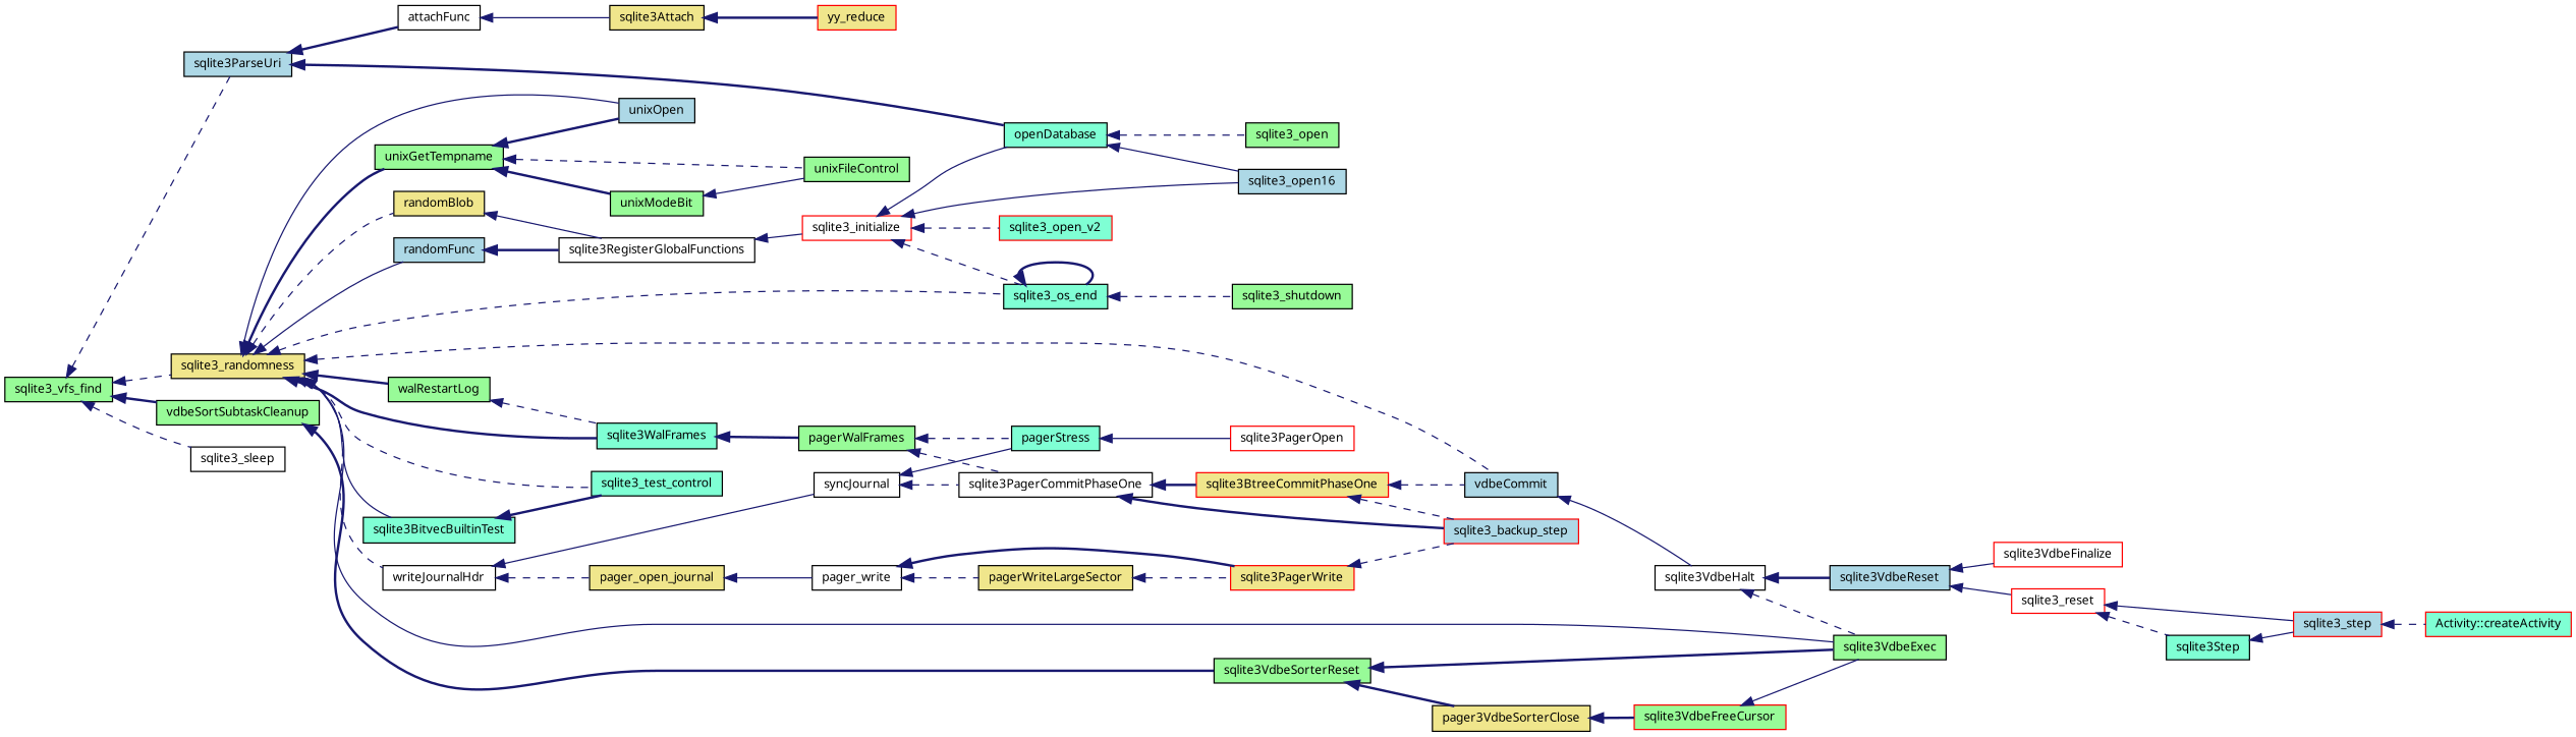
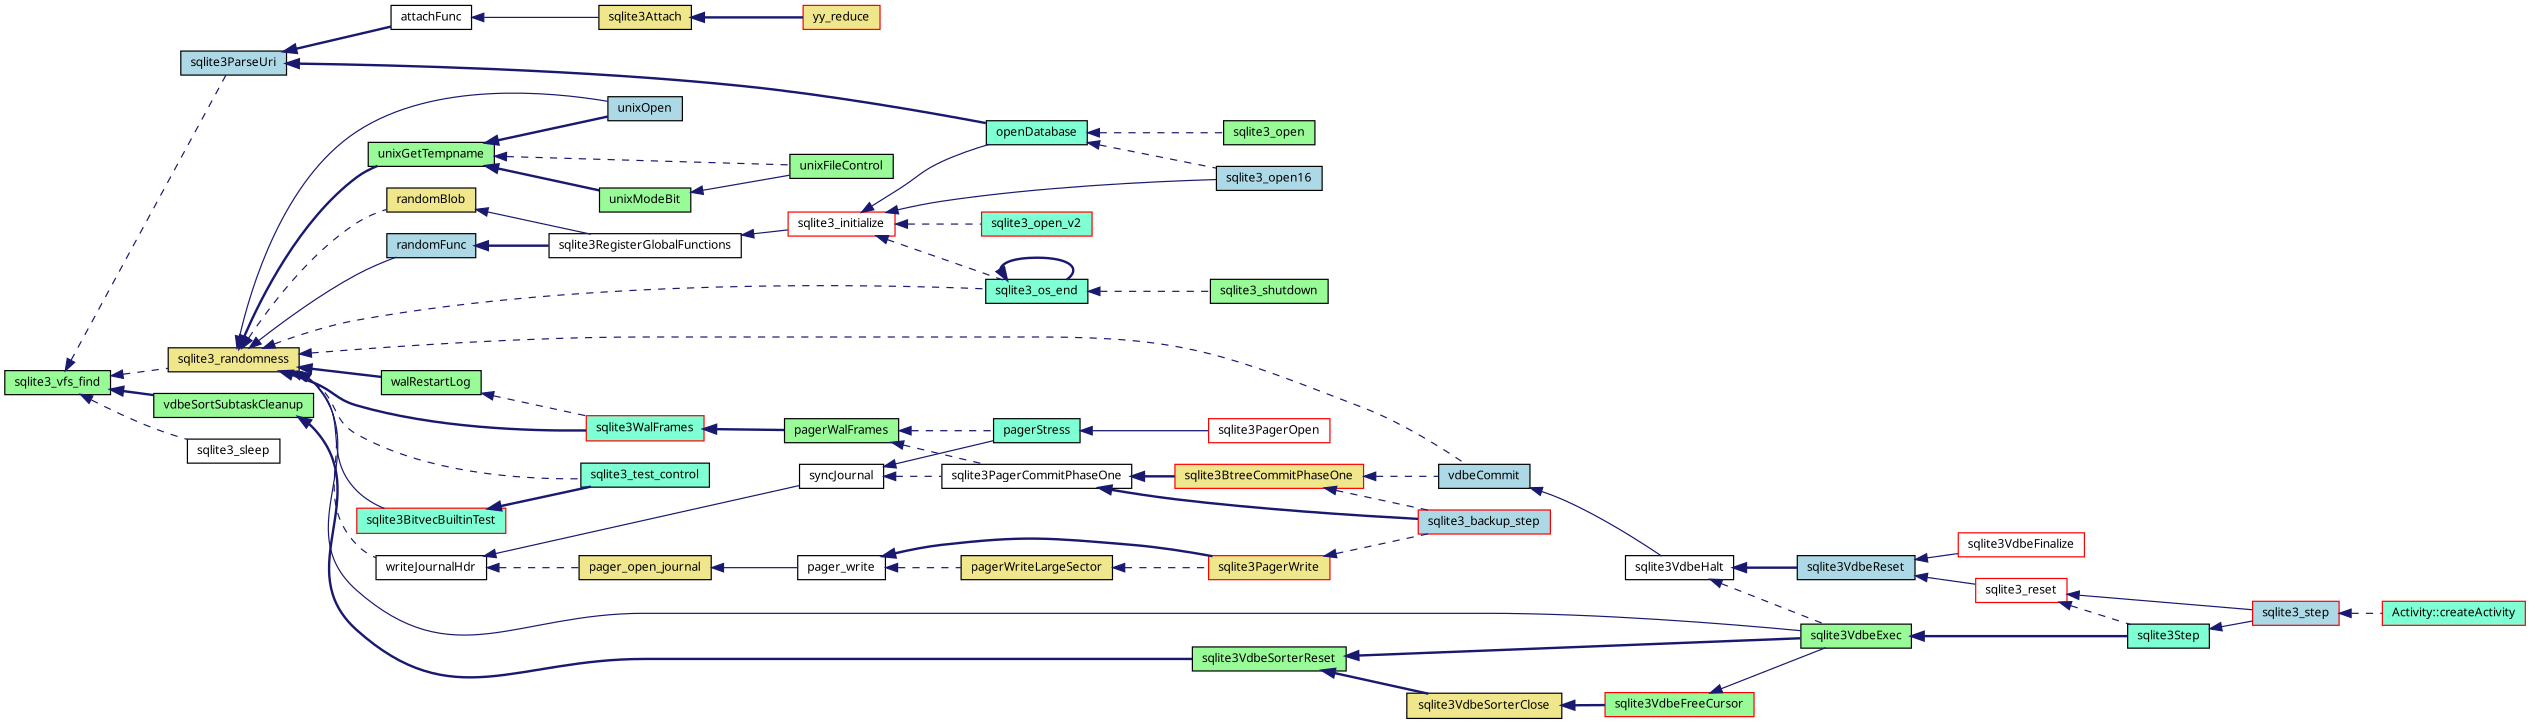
  digraph {
    fontname="Noto Sans"
    rankdir=LR
    node [color=black fillcolor=palegreen fontname="Noto Sans" fontsize=10 shape=record style=filled]
    edge [color=midnightblue dir=back fontname="Noto Sans" fontsize=10 labelfontname=FreeSans labelfontsize=10 style=dashed]
    n1 [fontcolor=black height=0.2 label=sqlite3_vfs_find width=0.4]
    n2 [fillcolor=khaki height=0.2 label=sqlite3_randomness width=0.4]
    n3 [height=0.2 label=vdbeSortSubtaskCleanup width=0.4]
    n4 [fillcolor=lightblue height=0.2 label=sqlite3ParseUri width=0.4]
    n5 [fillcolor=white height=0.2 label=sqlite3_sleep width=0.4]
    n6 [height=0.2 label=unixGetTempname width=0.4]
    n7 [fillcolor=lightblue height=0.2 label=unixOpen width=0.4]
    n8 [fillcolor=aquamarine height=0.2 label=sqlite3_os_end width=0.4]
-   n9 [fillcolor=aquamarine height=0.2 label=sqlite3BitvecBuiltinTest width=0.4]
+   n9 [color=red fillcolor=aquamarine height=0.2 label=sqlite3BitvecBuiltinTest width=0.4]
    n10 [fillcolor=aquamarine height=0.2 label=sqlite3_test_control width=0.4]
    n11 [fillcolor=white height=0.2 label=writeJournalHdr width=0.4]
    n12 [fillcolor=lightblue height=0.2 label=vdbeCommit width=0.4]
    n13 [height=0.2 label=sqlite3VdbeExec width=0.4]
    n14 [height=0.2 label=walRestartLog width=0.4]
-   n15 [fillcolor=aquamarine height=0.2 label=sqlite3WalFrames width=0.4]
+   n15 [color=red fillcolor=aquamarine height=0.2 label=sqlite3WalFrames width=0.4]
    n16 [fillcolor=lightblue height=0.2 label=randomFunc width=0.4]
    n17 [fillcolor=khaki height=0.2 label=randomBlob width=0.4]
    n18 [height=0.2 label=sqlite3VdbeSorterReset width=0.4]
    n19 [fillcolor=aquamarine height=0.2 label=openDatabase width=0.4]
    n20 [fillcolor=white height=0.2 label=attachFunc width=0.4]
    n21 [height=0.2 label=unixModeBit width=0.4]
    n22 [height=0.2 label=unixFileControl width=0.4]
    n23 [height=0.2 label=sqlite3_shutdown width=0.4]
    n24 [fillcolor=white height=0.2 label=syncJournal width=0.4]
    n25 [fillcolor=khaki height=0.2 label=pager_open_journal width=0.4]
    n26 [fillcolor=white height=0.2 label=sqlite3VdbeHalt width=0.4]
    n27 [fillcolor=aquamarine height=0.2 label=sqlite3Step width=0.4]
    n28 [height=0.2 label=pagerWalFrames width=0.4]
    n29 [fillcolor=white height=0.2 label=sqlite3RegisterGlobalFunctions width=0.4]
    n30 [fillcolor=aquamarine height=0.2 label=pagerStress width=0.4]
    n31 [fillcolor=white height=0.2 label=sqlite3PagerCommitPhaseOne width=0.4]
    n32 [fillcolor=white height=0.2 label=pager_write width=0.4]
    n33 [color=red fillcolor=white height=0.2 label=sqlite3PagerOpen width=0.4]
    n34 [color=red fillcolor=khaki height=0.2 label=sqlite3BtreeCommitPhaseOne width=0.4]
    n35 [color=red fillcolor=lightblue height=0.2 label=sqlite3_backup_step width=0.4]
    n36 [fillcolor=lightblue height=0.2 label=sqlite3VdbeReset width=0.4]
    n37 [color=red fillcolor=white height=0.2 label=sqlite3VdbeFinalize width=0.4]
    n38 [color=red fillcolor=white height=0.2 label=sqlite3_reset width=0.4]
    n39 [color=red fillcolor=lightblue height=0.2 label=sqlite3_step width=0.4]
    n40 [color=red fillcolor=aquamarine height=0.2 label="Activity::createActivity" width=0.4]
    n41 [fillcolor=khaki height=0.2 label=pagerWriteLargeSector width=0.4]
    n42 [color=red fillcolor=khaki height=0.2 label=sqlite3PagerWrite width=0.4]
    n43 [color=red fillcolor=white height=0.2 label=sqlite3_initialize width=0.4]
    n44 [fillcolor=lightblue height=0.2 label=sqlite3_open16 width=0.4]
    n45 [color=red fillcolor=aquamarine height=0.2 label=sqlite3_open_v2 width=0.4]
    n46 [height=0.2 label=sqlite3_open width=0.4]
-   n47 [fillcolor=khaki height=0.2 label=pager3VdbeSorterClose width=0.4]
+   n47 [fillcolor=khaki height=0.2 label=sqlite3VdbeSorterClose width=0.4]
    n48 [color=red height=0.2 label=sqlite3VdbeFreeCursor width=0.4]
    n49 [fillcolor=khaki height=0.2 label=sqlite3Attach width=0.4]
    n50 [color=red fillcolor=khaki height=0.2 label=yy_reduce width=0.4]
    n1 -> n2
    n1 -> n3 [style=bold]
    n1 -> n4
    n1 -> n5
    n2 -> n6 [style=bold]
    n2 -> n7 [style=solid]
    n2 -> n8
    n2 -> n9 [style=solid]
    n2 -> n10
    n2 -> n11
    n2 -> n12
    n2 -> n13 [style=solid]
    n2 -> n14 [style=bold]
    n2 -> n15 [style=bold]
    n2 -> n16 [style=solid]
    n2 -> n17
    n3 -> n18 [style=bold]
    n4 -> n19 [style=bold]
    n4 -> n20 [style=bold]
    n6 -> n7 [style=bold]
    n6 -> n21 [style=bold]
    n6 -> n22
    n8 -> n8 [style=bold]
    n8 -> n23
    n9 -> n10 [style=bold]
    n11 -> n24 [style=solid]
    n11 -> n25
    n12 -> n26 [style=solid]
+   n13 -> n27 [style=bold]
    n14 -> n15
    n15 -> n28 [style=bold]
    n16 -> n29 [style=bold]
    n17 -> n29 [style=solid]
    n18 -> n13 [style=bold]
    n18 -> n47 [style=bold]
-   n19 -> n44 [style=solid]
+   n19 -> n44
    n19 -> n46
    n20 -> n49 [style=solid]
    n21 -> n22 [style=solid]
    n24 -> n30 [style=solid]
    n24 -> n31
    n25 -> n32 [style=solid]
    n26 -> n13
    n26 -> n36 [style=bold]
    n27 -> n39 [style=solid]
    n28 -> n30
    n28 -> n31
    n29 -> n43 [style=solid]
    n30 -> n33 [style=solid]
    n31 -> n34 [style=bold]
    n31 -> n35 [style=bold]
    n32 -> n41
    n32 -> n42 [style=bold]
    n34 -> n12
    n34 -> n35
    n36 -> n37 [style=solid]
    n36 -> n38 [style=solid]
    n38 -> n27
    n38 -> n39 [style=solid]
    n39 -> n40
    n41 -> n42
    n42 -> n35
    n43 -> n8
    n43 -> n19 [style=solid]
    n43 -> n44 [style=solid]
    n43 -> n45
    n47 -> n48 [style=bold]
    n48 -> n13 [style=solid]
    n49 -> n50 [style=bold]
  }
